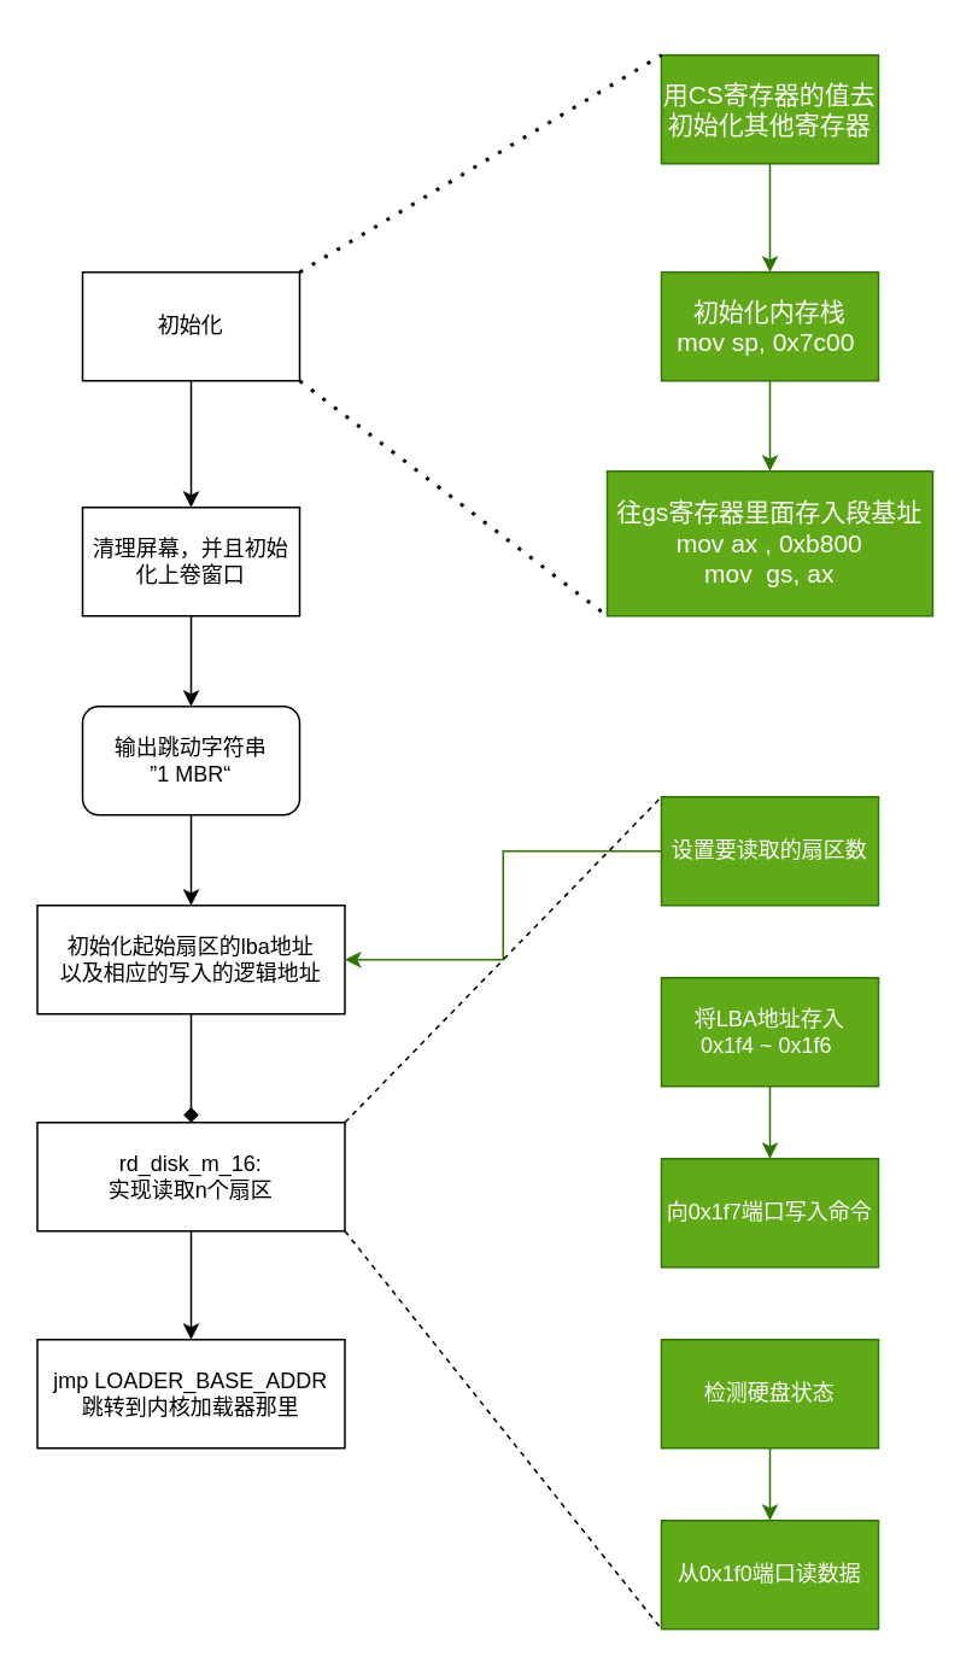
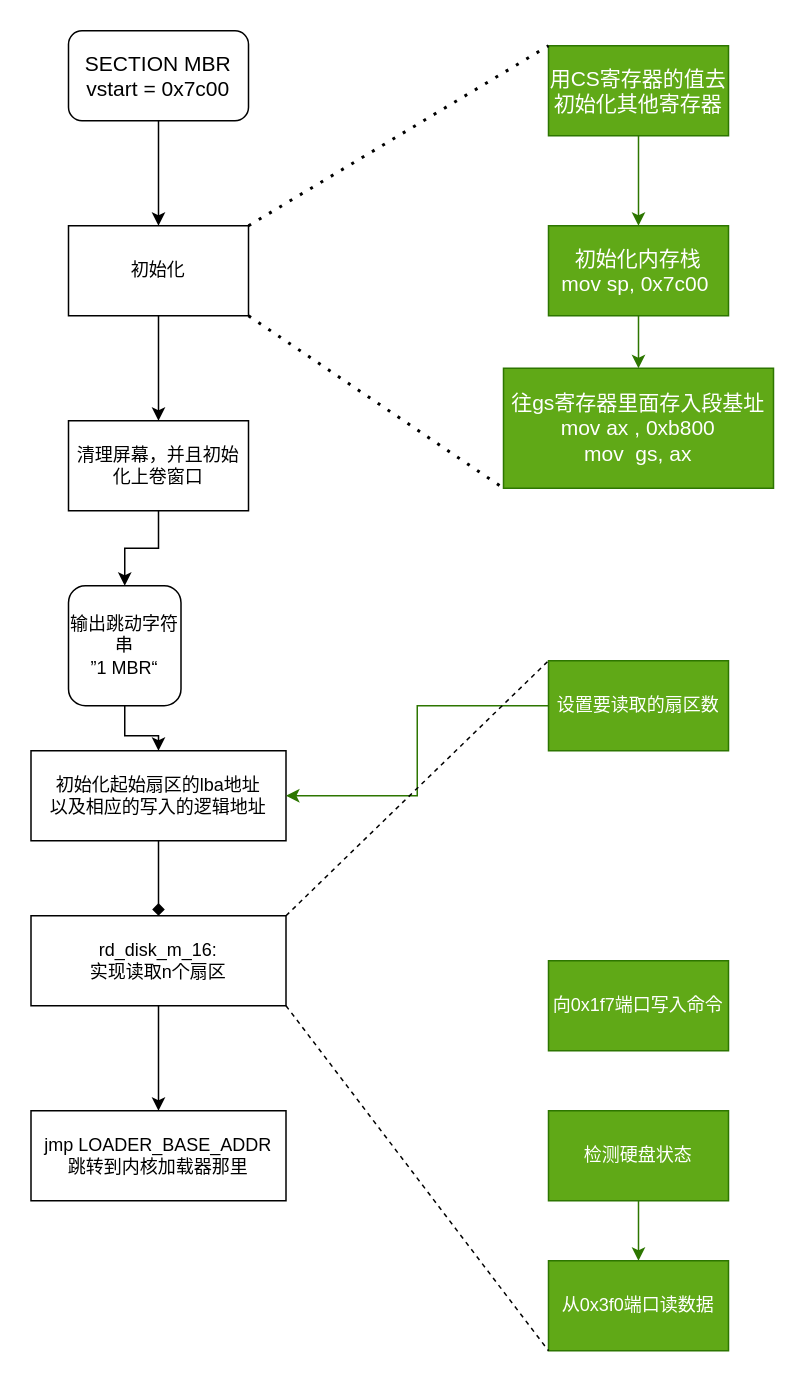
  <mxCell id="0" />
  <mxCell id="1" parent="0" />
+ <mxCell id="2" value="&lt;font style=&quot;font-size: 14px&quot;&gt;SECTION MBR vstart = 0x7c00&lt;/font&gt;" style="rounded=1;whiteSpace=wrap;html=1;" parent="1" vertex="1"><mxGeometry x="45" y="20" width="120" height="60" as="geometry" /></mxCell>
  <mxCell id="3" value="" style="edgeStyle=orthogonalEdgeStyle;rounded=0;orthogonalLoop=1;jettySize=auto;html=1;" parent="1" source="4" target="14" edge="1"><mxGeometry relative="1" as="geometry" /></mxCell>
  <mxCell id="4" value="初始化&lt;br&gt;" style="rounded=0;whiteSpace=wrap;html=1;" parent="1" vertex="1"><mxGeometry x="45" y="150" width="120" height="60" as="geometry" /></mxCell>
  <mxCell id="5" value="&lt;font style=&quot;font-size: 14px&quot;&gt;用CS寄存器的值去初始化其他寄存器&lt;/font&gt;" style="rounded=0;whiteSpace=wrap;html=1;fillColor=#60a917;strokeColor=#2D7600;fontColor=#ffffff;" parent="1" vertex="1"><mxGeometry x="365" y="30" width="120" height="60" as="geometry" /></mxCell>
  <mxCell id="6" value="" style="edgeStyle=orthogonalEdgeStyle;rounded=0;orthogonalLoop=1;jettySize=auto;html=1;fillColor=#60a917;strokeColor=#2D7600;" parent="1" source="7" target="8" edge="1"><mxGeometry relative="1" as="geometry" /></mxCell>
  <mxCell id="7" value="&lt;font style=&quot;font-size: 14px&quot;&gt;初始化内存栈&lt;br&gt;mov sp, 0x7c00&amp;nbsp;&lt;br&gt;&lt;/font&gt;" style="rounded=0;whiteSpace=wrap;html=1;fillColor=#60a917;strokeColor=#2D7600;fontColor=#ffffff;" parent="1" vertex="1"><mxGeometry x="365" y="150" width="120" height="60" as="geometry" /></mxCell>
- <mxCell id="8" value="&lt;font style=&quot;font-size: 14px&quot;&gt;往gs寄存器里面存入段基址&lt;br&gt;mov ax , 0xb800&lt;br&gt;mov&amp;nbsp; gs, ax&lt;/font&gt;" style="rounded=0;whiteSpace=wrap;html=1;fillColor=#60a917;strokeColor=#2D7600;fontColor=#ffffff;" parent="1" vertex="1"><mxGeometry x="335" y="260" width="180" height="80" as="geometry" /></mxCell>
+ <mxCell id="8" value="&lt;font style=&quot;font-size: 14px&quot;&gt;往gs寄存器里面存入段基址&lt;br&gt;mov ax , 0xb800&lt;br&gt;mov&amp;nbsp; gs, ax&lt;/font&gt;" style="rounded=0;whiteSpace=wrap;html=1;fillColor=#60a917;strokeColor=#2D7600;fontColor=#ffffff;" parent="1" vertex="1"><mxGeometry x="335" y="245" width="180" height="80" as="geometry" /></mxCell>
+ <mxCell id="9" value="" style="endArrow=classic;html=1;exitX=0.5;exitY=1;exitDx=0;exitDy=0;entryX=0.5;entryY=0;entryDx=0;entryDy=0;" parent="1" source="2" target="4" edge="1"><mxGeometry width="50" height="50" relative="1" as="geometry"><mxPoint x="115" y="170" as="sourcePoint" /><mxPoint x="255" y="100" as="targetPoint" /></mxGeometry></mxCell>
  <mxCell id="10" value="" style="endArrow=classic;html=1;entryX=0.5;entryY=0;entryDx=0;entryDy=0;exitX=0.5;exitY=1;exitDx=0;exitDy=0;fillColor=#60a917;strokeColor=#2D7600;" parent="1" source="5" target="7" edge="1"><mxGeometry width="50" height="50" relative="1" as="geometry"><mxPoint x="415" y="120" as="sourcePoint" /><mxPoint x="165" y="120" as="targetPoint" /></mxGeometry></mxCell>
  <mxCell id="11" value="" style="endArrow=none;dashed=1;html=1;dashPattern=1 3;strokeWidth=2;exitX=1;exitY=0;exitDx=0;exitDy=0;entryX=0;entryY=0;entryDx=0;entryDy=0;" parent="1" source="4" target="5" edge="1"><mxGeometry width="50" height="50" relative="1" as="geometry"><mxPoint x="115" y="170" as="sourcePoint" /><mxPoint x="165" y="120" as="targetPoint" /></mxGeometry></mxCell>
  <mxCell id="12" value="" style="endArrow=none;dashed=1;html=1;dashPattern=1 3;strokeWidth=2;exitX=1;exitY=1;exitDx=0;exitDy=0;entryX=0;entryY=1;entryDx=0;entryDy=0;" parent="1" source="4" target="8" edge="1"><mxGeometry width="50" height="50" relative="1" as="geometry"><mxPoint x="115" y="170" as="sourcePoint" /><mxPoint x="165" y="120" as="targetPoint" /></mxGeometry></mxCell>
  <mxCell id="13" value="" style="edgeStyle=orthogonalEdgeStyle;rounded=0;orthogonalLoop=1;jettySize=auto;html=1;" parent="1" source="14" target="16" edge="1"><mxGeometry relative="1" as="geometry" /></mxCell>
  <mxCell id="14" value="清理屏幕，并且初始化上卷窗口" style="rounded=0;whiteSpace=wrap;html=1;" parent="1" vertex="1"><mxGeometry x="45" y="280" width="120" height="60" as="geometry" /></mxCell>
  <mxCell id="15" value="" style="edgeStyle=orthogonalEdgeStyle;rounded=0;orthogonalLoop=1;jettySize=auto;html=1;" parent="1" source="16" target="18" edge="1"><mxGeometry relative="1" as="geometry" /></mxCell>
- <mxCell id="16" value="输出跳动字符串&lt;br&gt;”1 MBR“&lt;br&gt;" style="rounded=1;whiteSpace=wrap;html=1;" parent="1" vertex="1"><mxGeometry x="45" y="390" width="120" height="60" as="geometry" /></mxCell>
+ <mxCell id="16" value="输出跳动字符串&lt;br&gt;”1 MBR“&lt;br&gt;" style="rounded=1;whiteSpace=wrap;html=1;" parent="1" vertex="1"><mxGeometry x="45" y="390" width="75" height="80" as="geometry" /></mxCell>
  <mxCell id="17" value="" style="edgeStyle=orthogonalEdgeStyle;rounded=0;orthogonalLoop=1;jettySize=auto;html=1;endArrow=diamond;" parent="1" source="18" target="20" edge="1"><mxGeometry relative="1" as="geometry" /></mxCell>
  <mxCell id="18" value="初始化起始扇区的lba地址&lt;br&gt;以及相应的写入的逻辑地址" style="rounded=0;whiteSpace=wrap;html=1;" parent="1" vertex="1"><mxGeometry x="20" y="500" width="170" height="60" as="geometry" /></mxCell>
  <mxCell id="19" value="" style="edgeStyle=orthogonalEdgeStyle;rounded=0;orthogonalLoop=1;jettySize=auto;html=1;" parent="1" source="20" target="21" edge="1"><mxGeometry relative="1" as="geometry" /></mxCell>
- <mxCell id="20" value="rd_disk_m_16:&lt;br&gt;实现读取n个扇区" style="rounded=0;whiteSpace=wrap;html=1;" parent="1" vertex="1"><mxGeometry x="20" y="620" width="170" height="60" as="geometry" /></mxCell>
+ <mxCell id="20" value="rd_disk_m_16:&lt;br&gt;实现读取n个扇区" style="rounded=0;whiteSpace=wrap;html=1;" parent="1" vertex="1"><mxGeometry x="20" y="610" width="170" height="60" as="geometry" /></mxCell>
  <mxCell id="21" value="jmp LOADER_BASE_ADDR&lt;br&gt;跳转到内核加载器那里" style="rounded=0;whiteSpace=wrap;html=1;" parent="1" vertex="1"><mxGeometry x="20" y="740" width="170" height="60" as="geometry" /></mxCell>
  <mxCell id="22" value="" style="edgeStyle=orthogonalEdgeStyle;rounded=0;orthogonalLoop=1;jettySize=auto;html=1;fillColor=#60a917;strokeColor=#2D7600;" parent="1" source="23" target="18" edge="1"><mxGeometry relative="1" as="geometry" /></mxCell>
  <mxCell id="23" value="设置要读取的扇区数" style="rounded=0;whiteSpace=wrap;html=1;fillColor=#60a917;strokeColor=#2D7600;fontColor=#ffffff;" parent="1" vertex="1"><mxGeometry x="365" y="440" width="120" height="60" as="geometry" /></mxCell>
- <mxCell id="24" value="" style="edgeStyle=orthogonalEdgeStyle;rounded=0;orthogonalLoop=1;jettySize=auto;html=1;fillColor=#60a917;strokeColor=#2D7600;" parent="1" source="25" target="26" edge="1"><mxGeometry relative="1" as="geometry" /></mxCell>
- <mxCell id="25" value="将LBA地址存入&lt;br&gt;0x1f4 ~ 0x1f6&amp;nbsp;" style="rounded=0;whiteSpace=wrap;html=1;fillColor=#60a917;strokeColor=#2D7600;fontColor=#ffffff;" parent="1" vertex="1"><mxGeometry x="365" y="540" width="120" height="60" as="geometry" /></mxCell>
  <mxCell id="26" value="向0x1f7端口写入命令" style="rounded=0;whiteSpace=wrap;html=1;fillColor=#60a917;strokeColor=#2D7600;fontColor=#ffffff;" parent="1" vertex="1"><mxGeometry x="365" y="640" width="120" height="60" as="geometry" /></mxCell>
  <mxCell id="27" value="" style="edgeStyle=orthogonalEdgeStyle;rounded=0;orthogonalLoop=1;jettySize=auto;html=1;fillColor=#60a917;strokeColor=#2D7600;" parent="1" source="28" target="29" edge="1"><mxGeometry relative="1" as="geometry" /></mxCell>
  <mxCell id="28" value="检测硬盘状态" style="rounded=0;whiteSpace=wrap;html=1;fillColor=#60a917;strokeColor=#2D7600;fontColor=#ffffff;" parent="1" vertex="1"><mxGeometry x="365" y="740" width="120" height="60" as="geometry" /></mxCell>
- <mxCell id="29" value="从0x1f0端口读数据" style="rounded=0;whiteSpace=wrap;html=1;fillColor=#60a917;strokeColor=#2D7600;fontColor=#ffffff;" parent="1" vertex="1"><mxGeometry x="365" y="840" width="120" height="60" as="geometry" /></mxCell>
+ <mxCell id="29" value="从0x3f0端口读数据" style="rounded=0;whiteSpace=wrap;html=1;fillColor=#60a917;strokeColor=#2D7600;fontColor=#ffffff;" parent="1" vertex="1"><mxGeometry x="365" y="840" width="120" height="60" as="geometry" /></mxCell>
  <mxCell id="30" value="" style="endArrow=none;dashed=1;html=1;exitX=1;exitY=0;exitDx=0;exitDy=0;" parent="1" source="20" edge="1"><mxGeometry width="50" height="50" relative="1" as="geometry"><mxPoint x="275" y="650" as="sourcePoint" /><mxPoint x="365" y="440" as="targetPoint" /></mxGeometry></mxCell>
  <mxCell id="31" value="" style="endArrow=none;dashed=1;html=1;exitX=1;exitY=1;exitDx=0;exitDy=0;entryX=0;entryY=1;entryDx=0;entryDy=0;" parent="1" source="20" target="29" edge="1"><mxGeometry width="50" height="50" relative="1" as="geometry"><mxPoint x="275" y="810" as="sourcePoint" /><mxPoint x="325" y="760" as="targetPoint" /></mxGeometry></mxCell>
